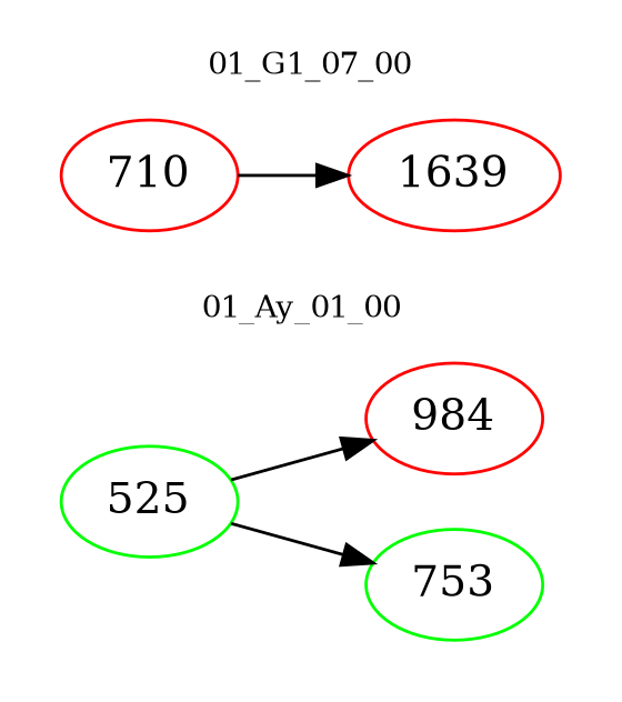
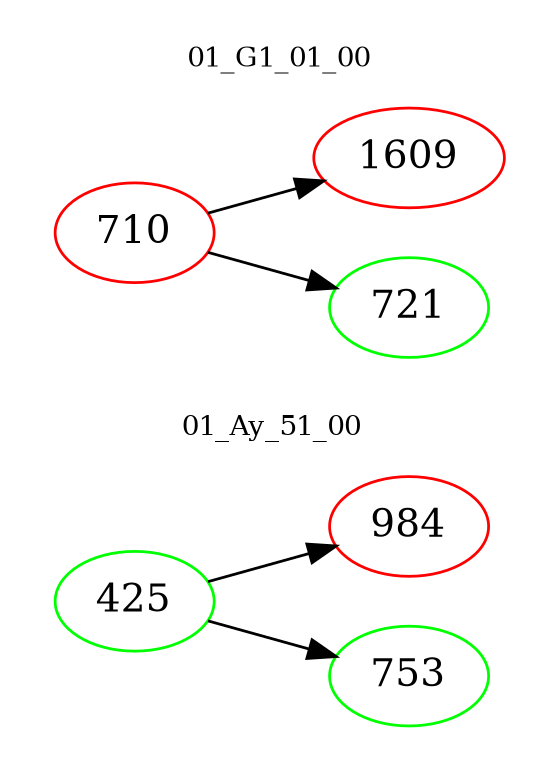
  digraph {
    rankdir=LR
    node [color=green]
    edge [color=black]
-   n1 [label=525]
+   n1 [label=425]
    n2 [label=753]
    n3 [color=red label=984]
    n4 [color=red label=710]
-   n6 [color=red label=1639]
+   n5 [label=721]
+   n6 [color=red label=1609]
    subgraph cluster_1 {
      color=white
      fontsize=10
-     label="01_Ay_01_00"
+     label="01_Ay_51_00"
      n1
      n2
      n3
    }
    subgraph cluster_2 {
      color=white
      fontsize=10
-     label="01_G1_07_00"
+     label="01_G1_01_00"
      n4
+     n5
      n6
    }
    n1 -> n2
    n1 -> n3
+   n4 -> n5
    n4 -> n6
  }
